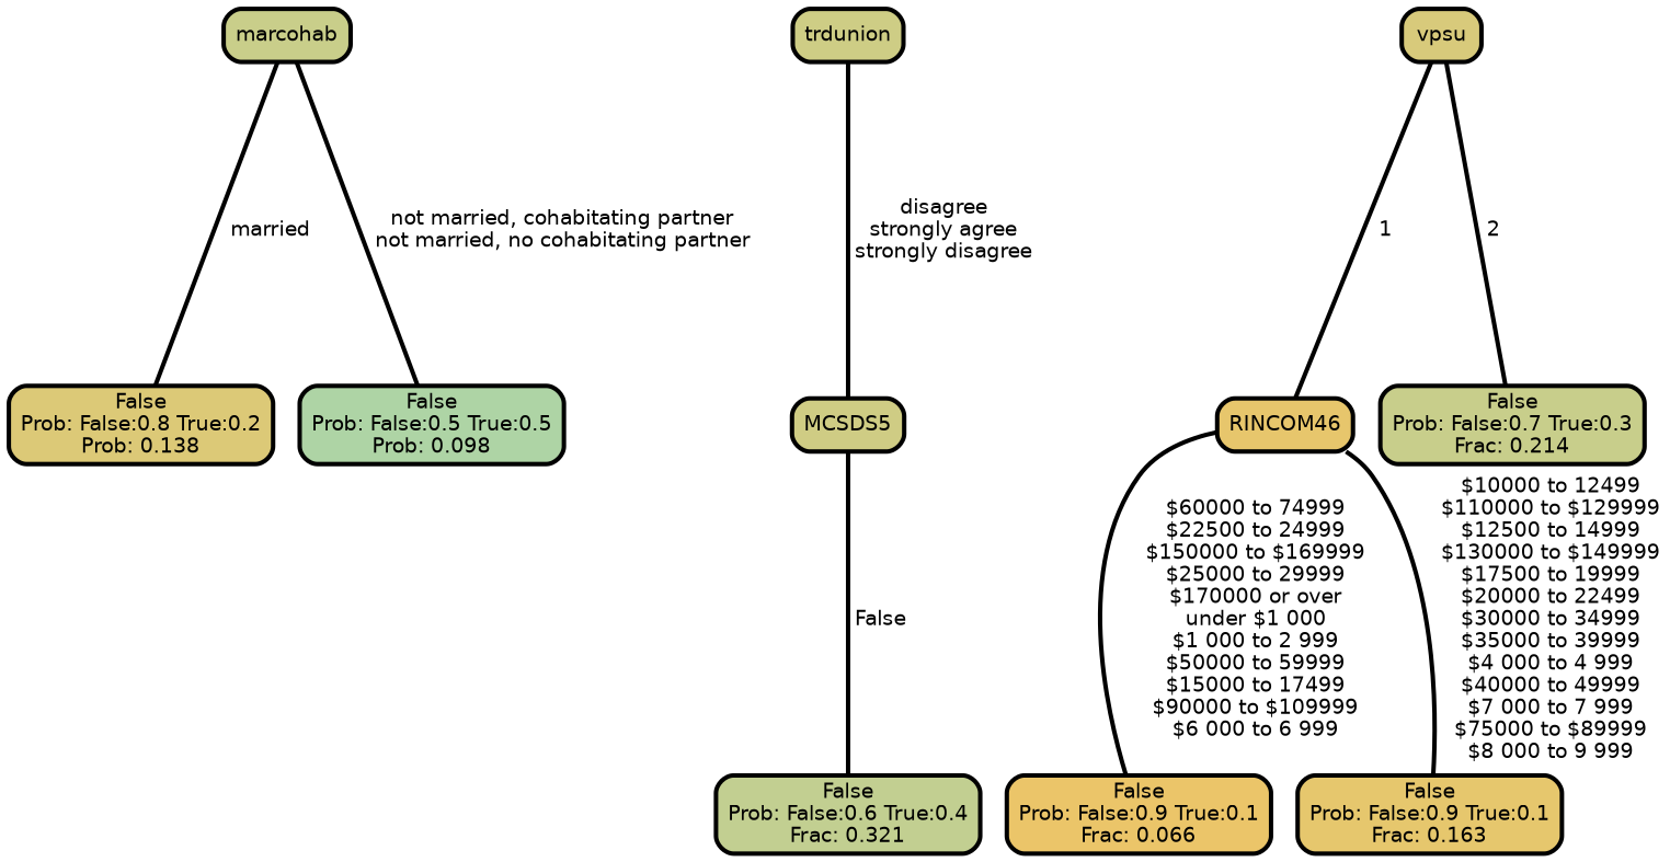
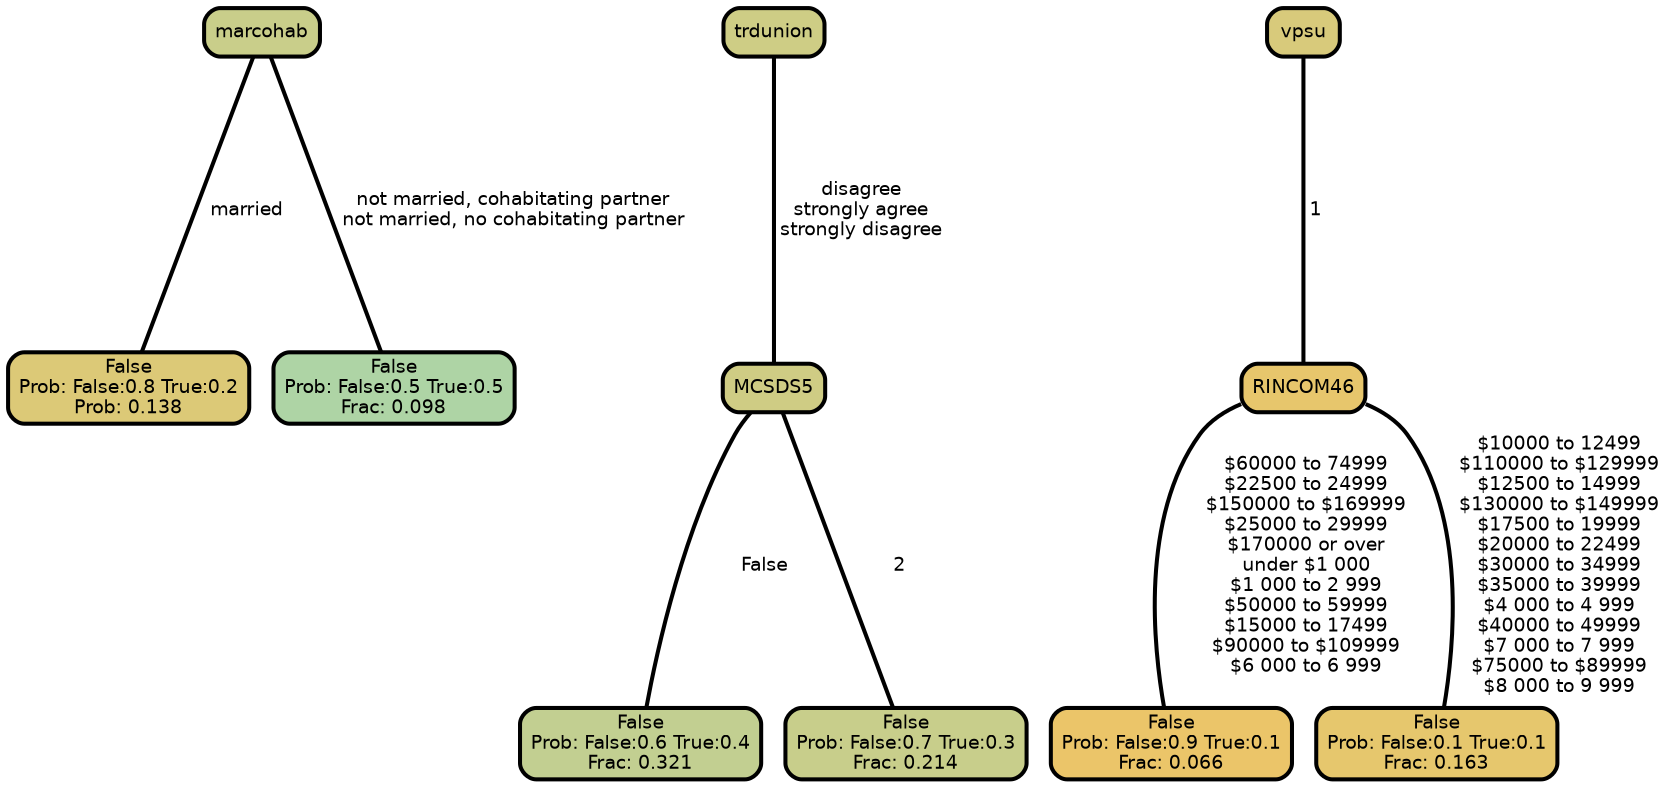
  graph {
    ranksep="0 equally"
    splines=straight
    node [color=black fontcolor=black fontname=helvetica penwidth=3 shape=box style="filled, rounded"]
    edge [color=black fontname=helvetica penwidth=3]
    n1 [fillcolor="#dcc977" label="False\nProb: False:0.8 True:0.2\nProb: 0.138"]
    n2 [fillcolor="#c9ce8a" label=marcohab]
-   n3 [fillcolor="#aed4a5" label="False\nProb: False:0.5 True:0.5\nProb: 0.098"]
+   n3 [fillcolor="#aed4a5" label="False\nProb: False:0.5 True:0.5\nFrac: 0.098"]
    n4 [fillcolor="#cecd85" label=trdunion]
    n5 [fillcolor="#cfcc84" label=MCSDS5]
    n6 [fillcolor="#c2cf91" label="False\nProb: False:0.6 True:0.4\nFrac: 0.321"]
    n7 [fillcolor="#ebc569" label="False\nProb: False:0.9 True:0.1\nFrac: 0.066"]
    n8 [fillcolor="#e7c66c" label=RINCOM46]
-   n9 [fillcolor="#e6c76d" label="False\nProb: False:0.9 True:0.1\nFrac: 0.163"]
+   n9 [fillcolor="#e6c76d" label="False\nProb: False:0.1 True:0.1\nFrac: 0.163"]
    n10 [fillcolor="#d8ca7b" label=vpsu]
    n11 [fillcolor="#c8ce8b" label="False\nProb: False:0.7 True:0.3\nFrac: 0.214"]
    subgraph sub_1 {
      rank=same
    }
    n2 -- n1 [label=" married"]
    n2 -- n3 [label=" not married, cohabitating partner\n not married, no cohabitating partner"]
    n4 -- n5 [label=" disagree\n strongly agree\n strongly disagree"]
    n5 -- n6 [label=" False"]
    n8 -- n7 [label=" $60000 to 74999\n $22500 to 24999\n $150000 to $169999\n $25000 to 29999\n $170000 or over\n under $1 000\n $1 000 to 2 999\n $50000 to 59999\n $15000 to 17499\n $90000 to $109999\n $6 000 to 6 999"]
    n8 -- n9 [label=" $10000 to 12499\n $110000 to $129999\n $12500 to 14999\n $130000 to $149999\n $17500 to 19999\n $20000 to 22499\n $30000 to 34999\n $35000 to 39999\n $4 000 to 4 999\n $40000 to 49999\n $7 000 to 7 999\n $75000 to $89999\n $8 000 to 9 999"]
    n10 -- n8 [label=" 1"]
-   n10 -- n11 [label=" 2"]
+   n5 -- n11 [label=" 2"]
  }
